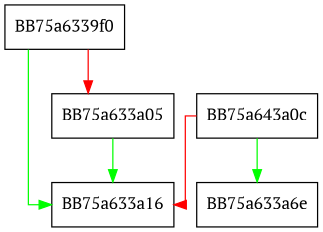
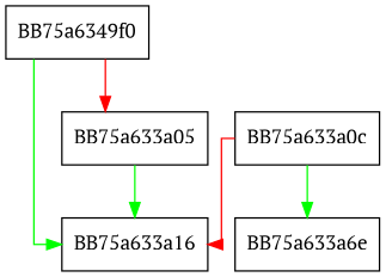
  digraph {
    fontname="PT Serif"
    splines=ortho
    node [fontname="PT Serif" shape=box]
    edge [color=green fontname="PT Serif"]
-   BB75a6339f0
+   BB75a6339f0 [label=BB75a6349f0]
    BB75a633a16
    BB75a633a05
-   BB75a633a0c [label=BB75a643a0c]
+   BB75a633a0c
    n5 [label=BB75a633a6e]
    BB75a6339f0 -> BB75a633a16
    BB75a6339f0 -> BB75a633a05 [color=red]
    BB75a633a05 -> BB75a633a16
    BB75a633a0c -> BB75a633a16 [color=red]
    BB75a633a0c -> n5
  }
